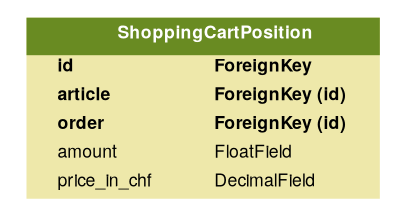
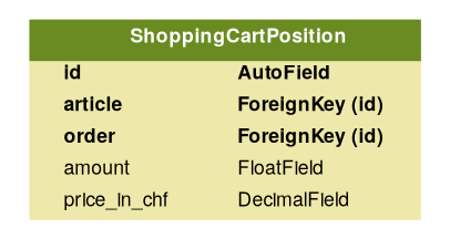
  digraph {
    fontname="PT Serif"
    fontsize=8
    splines=true
-   n1 [fontname="PT Serif" fontsize=8 label=<     <TABLE BGCOLOR="palegoldenrod" BORDER="0" CELLBORDER="0" CELLSPACING="0">     <TR><TD COLSPAN="2" CELLPADDING="4" ALIGN="CENTER" BGCOLOR="olivedrab4">     <FONT FACE="Helvetica Bold" COLOR="white">     ShoppingCartPosition     </FONT></TD></TR>      <TR><TD ALIGN="LEFT" BORDER="0">     <FONT FACE="Helvetica Bold">id</FONT>     </TD><TD ALIGN="LEFT">     <FONT FACE="Helvetica Bold">ForeignKey</FONT>     </TD></TR>      <TR><TD ALIGN="LEFT" BORDER="0">     <FONT FACE="Helvetica Bold">article</FONT>     </TD><TD ALIGN="LEFT">     <FONT FACE="Helvetica Bold">ForeignKey (id)</FONT>     </TD></TR>      <TR><TD ALIGN="LEFT" BORDER="0">     <FONT FACE="Helvetica Bold">order</FONT>     </TD><TD ALIGN="LEFT">     <FONT FACE="Helvetica Bold">ForeignKey (id)</FONT>     </TD></TR>      <TR><TD ALIGN="LEFT" BORDER="0">     <FONT FACE="Helvetica ">amount</FONT>     </TD><TD ALIGN="LEFT">     <FONT FACE="Helvetica ">FloatField</FONT>     </TD></TR>      <TR><TD ALIGN="LEFT" BORDER="0">     <FONT FACE="Helvetica ">price_in_chf</FONT>     </TD><TD ALIGN="LEFT">     <FONT FACE="Helvetica ">DecimalField</FONT>     </TD></TR>      </TABLE>     > shape=plaintext]
+   n1 [fontname="PT Serif" fontsize=8 label=<     <TABLE BGCOLOR="palegoldenrod" BORDER="0" CELLBORDER="0" CELLSPACING="0">     <TR><TD COLSPAN="2" CELLPADDING="4" ALIGN="CENTER" BGCOLOR="olivedrab4">     <FONT FACE="Helvetica Bold" COLOR="white">     ShoppingCartPosition     </FONT></TD></TR>      <TR><TD ALIGN="LEFT" BORDER="0">     <FONT FACE="Helvetica Bold">id</FONT>     </TD><TD ALIGN="LEFT">     <FONT FACE="Helvetica Bold">AutoField</FONT>     </TD></TR>      <TR><TD ALIGN="LEFT" BORDER="0">     <FONT FACE="Helvetica Bold">article</FONT>     </TD><TD ALIGN="LEFT">     <FONT FACE="Helvetica Bold">ForeignKey (id)</FONT>     </TD></TR>      <TR><TD ALIGN="LEFT" BORDER="0">     <FONT FACE="Helvetica Bold">order</FONT>     </TD><TD ALIGN="LEFT">     <FONT FACE="Helvetica Bold">ForeignKey (id)</FONT>     </TD></TR>      <TR><TD ALIGN="LEFT" BORDER="0">     <FONT FACE="Helvetica ">amount</FONT>     </TD><TD ALIGN="LEFT">     <FONT FACE="Helvetica ">FloatField</FONT>     </TD></TR>      <TR><TD ALIGN="LEFT" BORDER="0">     <FONT FACE="Helvetica ">price_in_chf</FONT>     </TD><TD ALIGN="LEFT">     <FONT FACE="Helvetica ">DecimalField</FONT>     </TD></TR>      </TABLE>     > shape=plaintext]
  }
